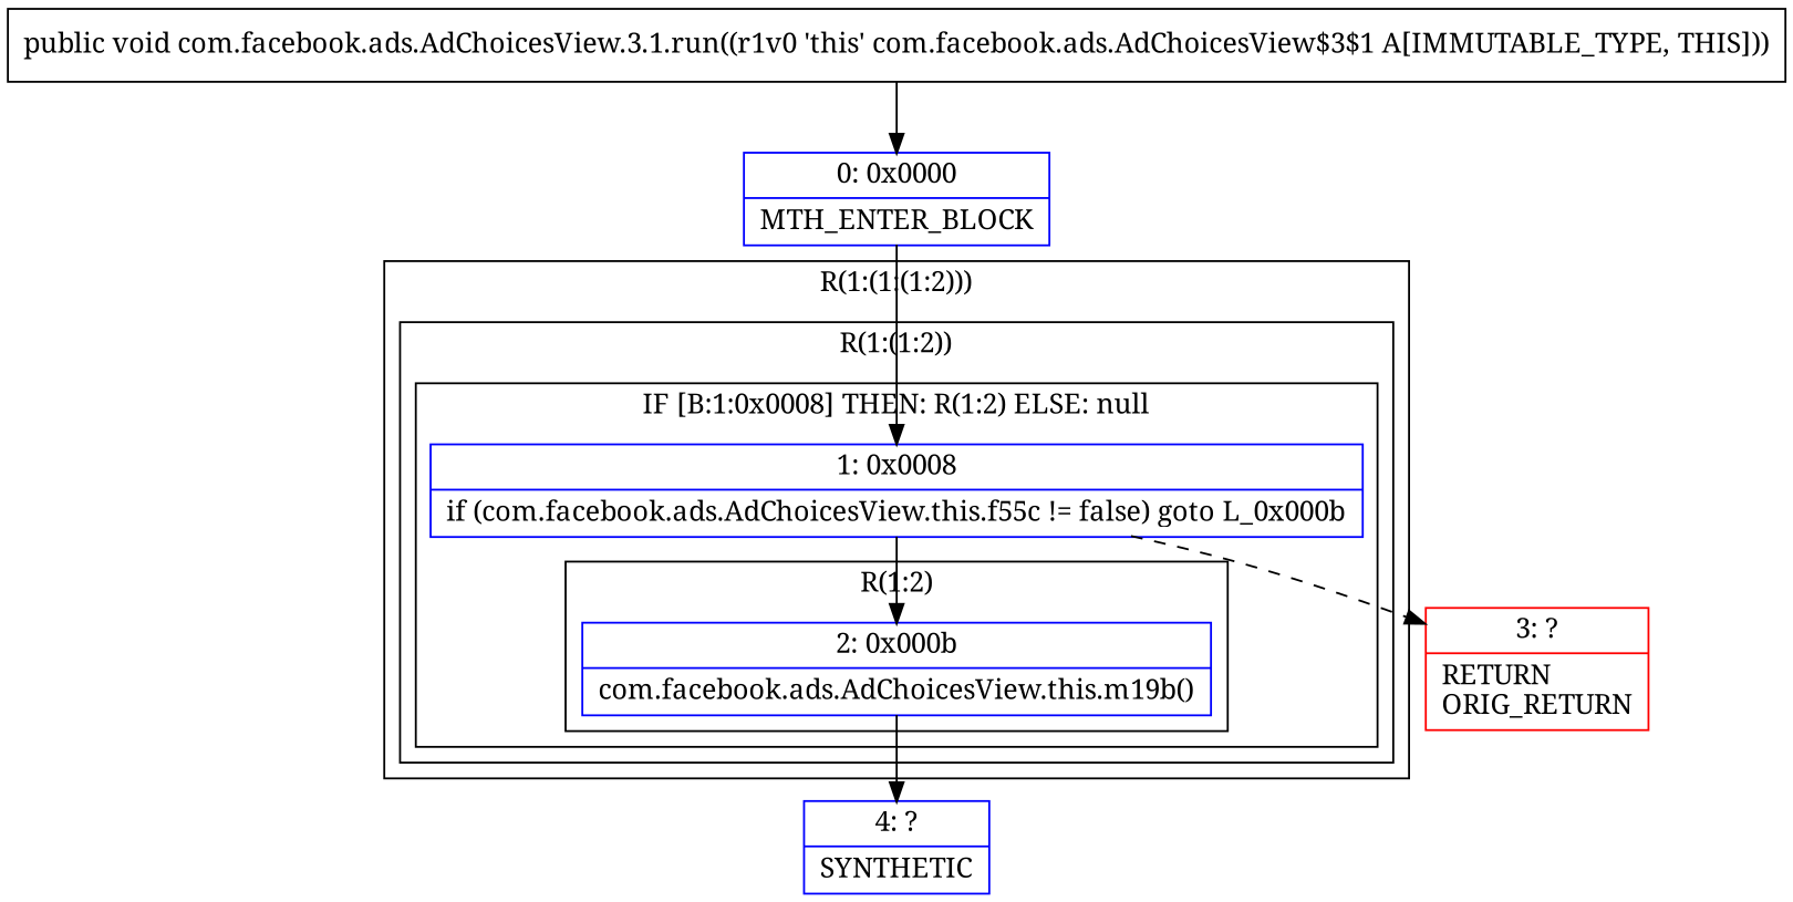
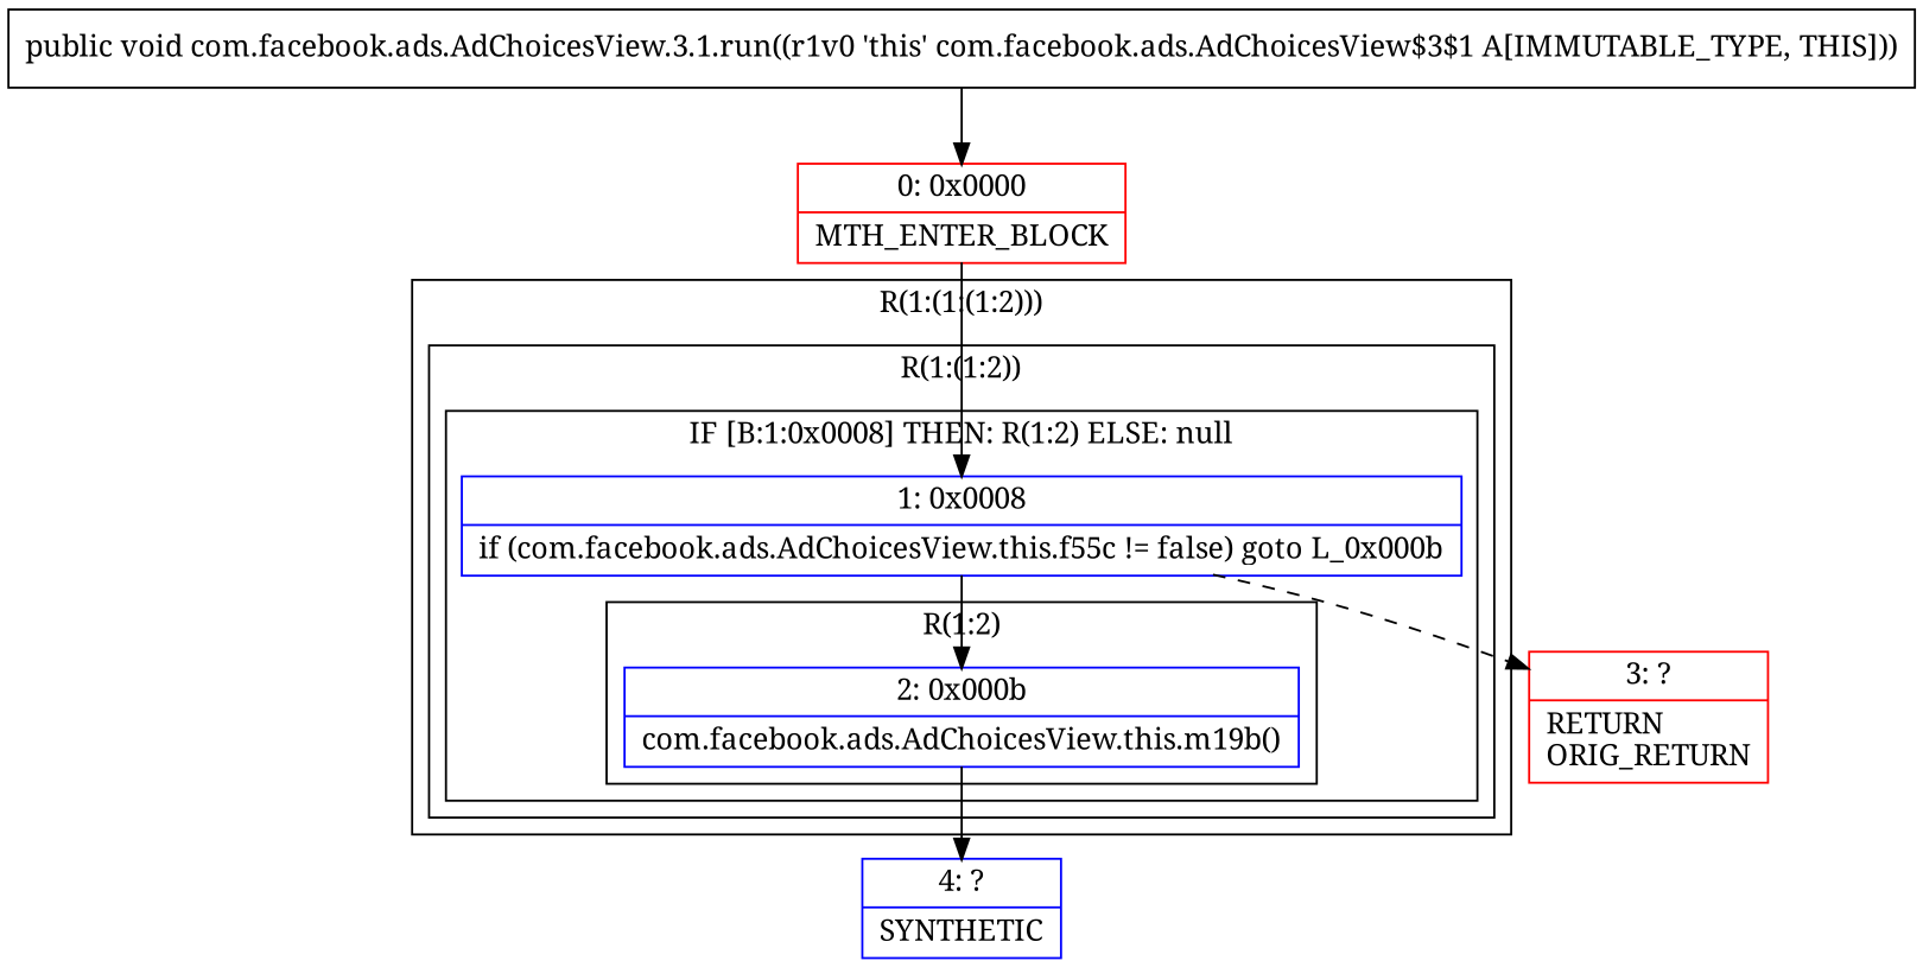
  digraph {
    fontname="Noto Serif"
    node [color=blue fontname="Noto Serif" shape=record]
    edge [fontname="Noto Serif"]
    n1 [label="{2\:\ 0x000b|com.facebook.ads.AdChoicesView.this.m19b()\l}"]
    n2 [label="{1\:\ 0x0008|if (com.facebook.ads.AdChoicesView.this.f55c != false) goto L_0x000b\l}"]
    n3 [label="{4\:\ ?|SYNTHETIC\l}"]
    n4 [color=red label="{3\:\ ?|RETURN\lORIG_RETURN\l}"]
-   n5 [label="{0\:\ 0x0000|MTH_ENTER_BLOCK\l}"]
+   n5 [color=red label="{0\:\ 0x0000|MTH_ENTER_BLOCK\l}"]
    n6 [label="{public void com.facebook.ads.AdChoicesView.3.1.run((r1v0 'this' com.facebook.ads.AdChoicesView$3$1 A[IMMUTABLE_TYPE, THIS])) }" color=""]
    subgraph cluster_1 {
      label="R(1:(1:(1:2)))"
      subgraph cluster_2 {
        label="R(1:(1:2))"
        subgraph cluster_3 {
          label="IF [B:1:0x0008] THEN: R(1:2) ELSE: null"
          n2
          subgraph cluster_4 {
            label="R(1:2)"
            n1
          }
        }
      }
    }
    n1 -> n3
    n2 -> n1
    n2 -> n4 [style=dashed]
    n5 -> n2
    n6 -> n5
  }
